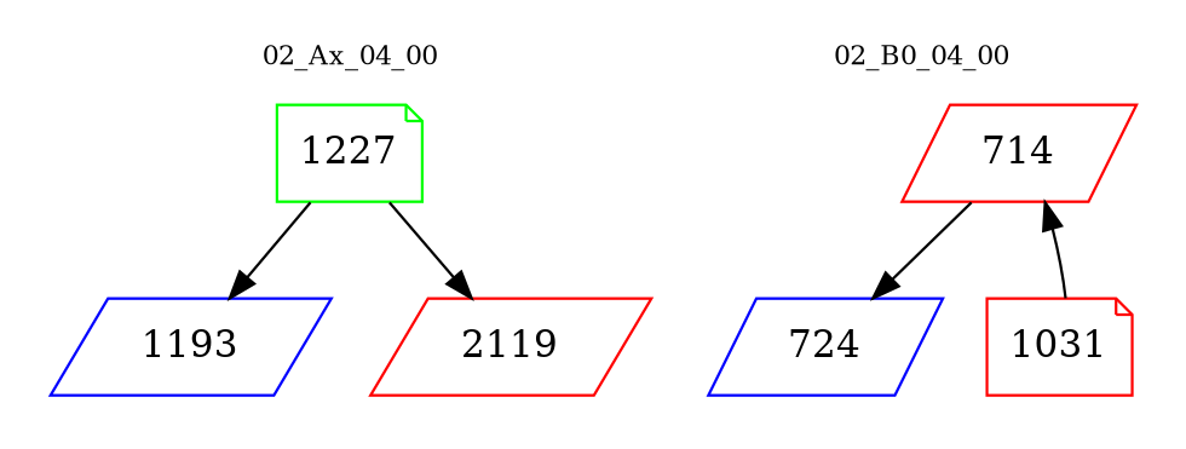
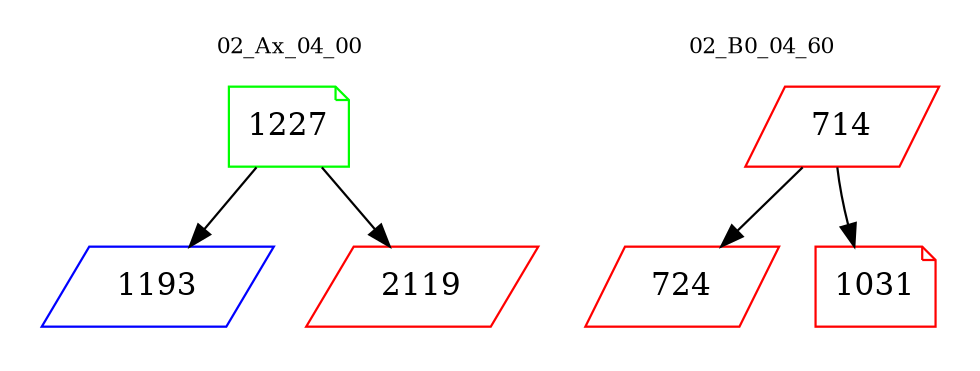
  digraph {
    node [color=red shape=parallelogram]
    edge [color=black]
    n1 [color=green label=1227 shape=note]
    n2 [color=blue label=1193]
    n3 [label=2119]
    n4 [label=714]
-   n5 [color=blue label=724]
+   n5 [label=724]
    n6 [label=1031 shape=note]
    subgraph cluster_1 {
      color=white
      fontsize=10
      label="02_Ax_04_00"
      n1
      n2
      n3
    }
    subgraph cluster_2 {
      color=white
      fontsize=10
-     label="02_B0_04_00"
+     label="02_B0_04_60"
      n4
      n5
      n6
    }
    n1 -> n2
    n1 -> n3
    n4 -> n5
-   n6 -> n4
+   n4 -> n6
  }
